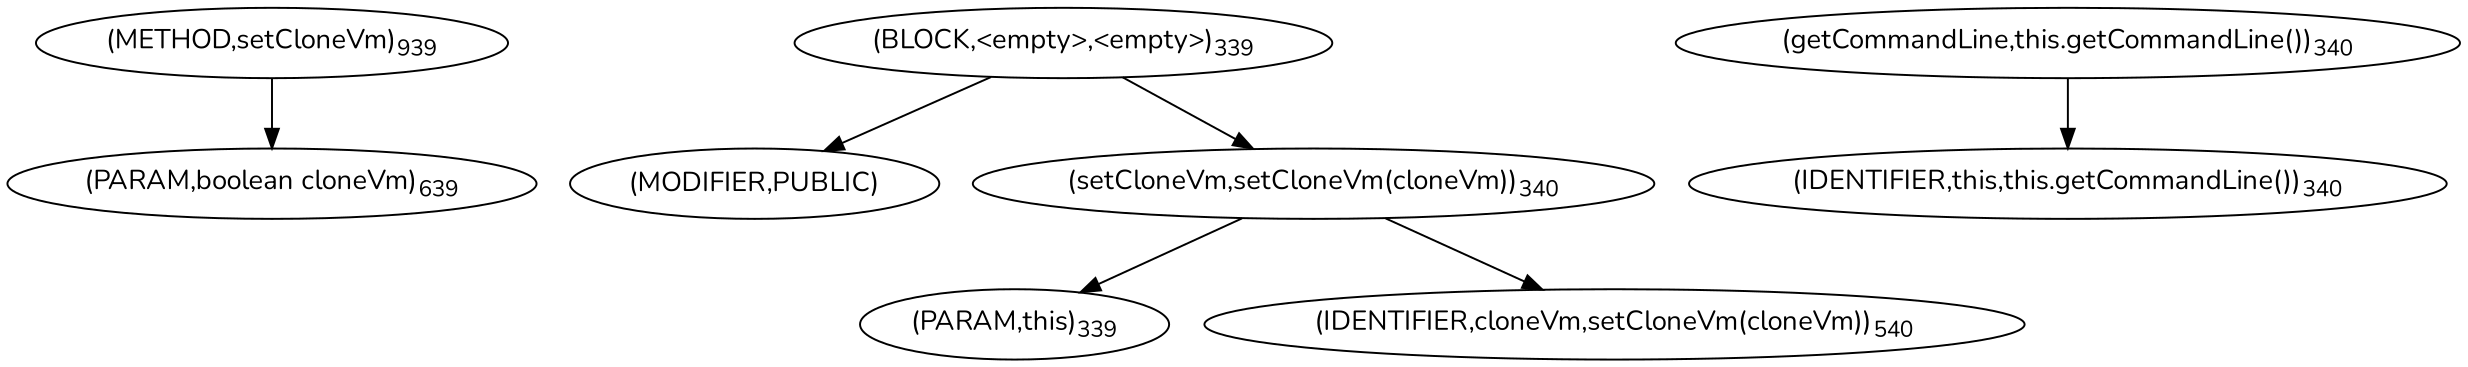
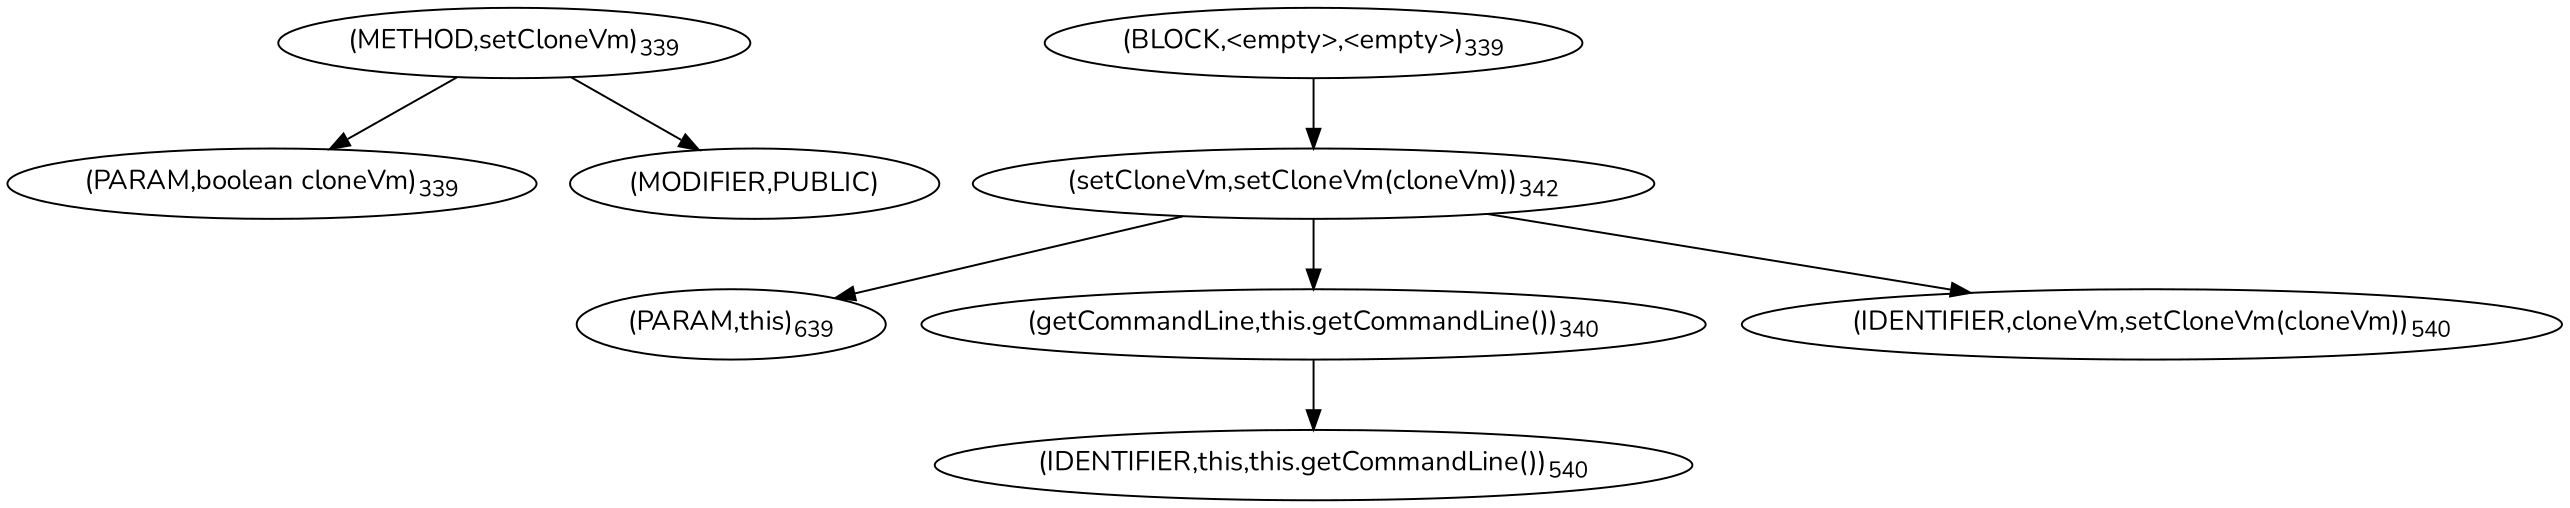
  digraph {
    fontname=Nunito
    node [fontname=Nunito]
    edge [fontname=Nunito]
-   n1 [label=<(METHOD,setCloneVm)<SUB>939</SUB>>]
-   n2 [label=<(PARAM,boolean cloneVm)<SUB>639</SUB>>]
+   n1 [label=<(METHOD,setCloneVm)<SUB>339</SUB>>]
+   n2 [label=<(PARAM,boolean cloneVm)<SUB>339</SUB>>]
    n3 [label=<(MODIFIER,PUBLIC)>]
-   n4 [label=<(PARAM,this)<SUB>339</SUB>>]
+   n4 [label=<(PARAM,this)<SUB>639</SUB>>]
    n5 [label=<(BLOCK,&lt;empty&gt;,&lt;empty&gt;)<SUB>339</SUB>>]
-   n6 [label=<(setCloneVm,setCloneVm(cloneVm))<SUB>340</SUB>>]
+   n6 [label=<(setCloneVm,setCloneVm(cloneVm))<SUB>342</SUB>>]
    n7 [label=<(getCommandLine,this.getCommandLine())<SUB>340</SUB>>]
    n8 [label=<(IDENTIFIER,cloneVm,setCloneVm(cloneVm))<SUB>540</SUB>>]
-   n9 [label=<(IDENTIFIER,this,this.getCommandLine())<SUB>340</SUB>>]
+   n9 [label=<(IDENTIFIER,this,this.getCommandLine())<SUB>540</SUB>>]
    n1 -> n2
-   n5 -> n3
+   n1 -> n3
    n5 -> n6
    n6 -> n4
+   n6 -> n7
    n6 -> n8
    n7 -> n9
  }
